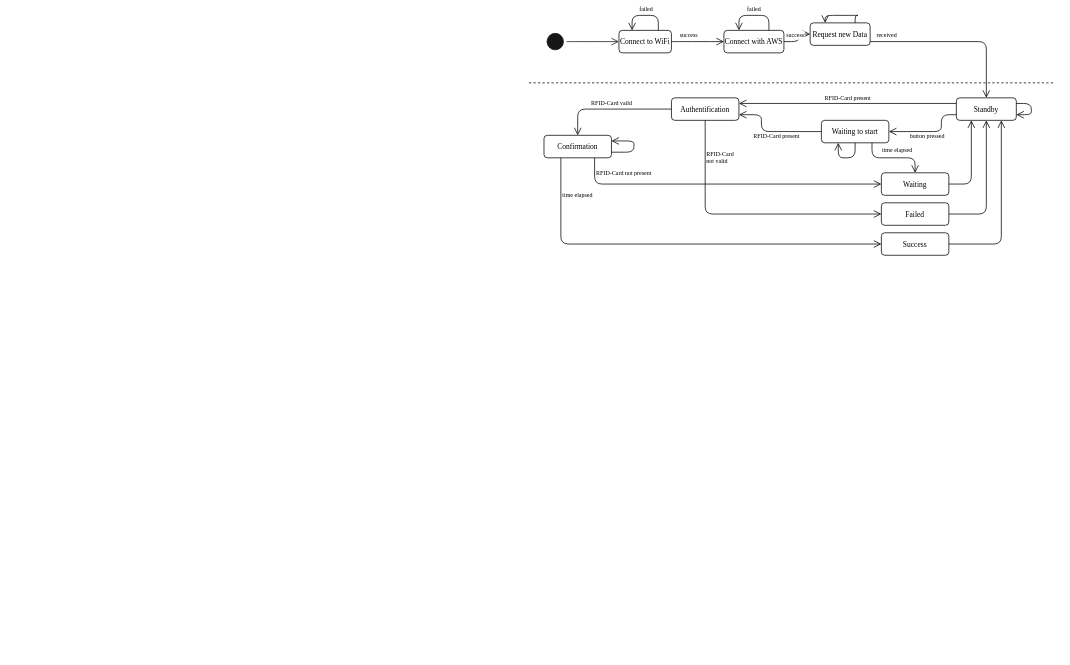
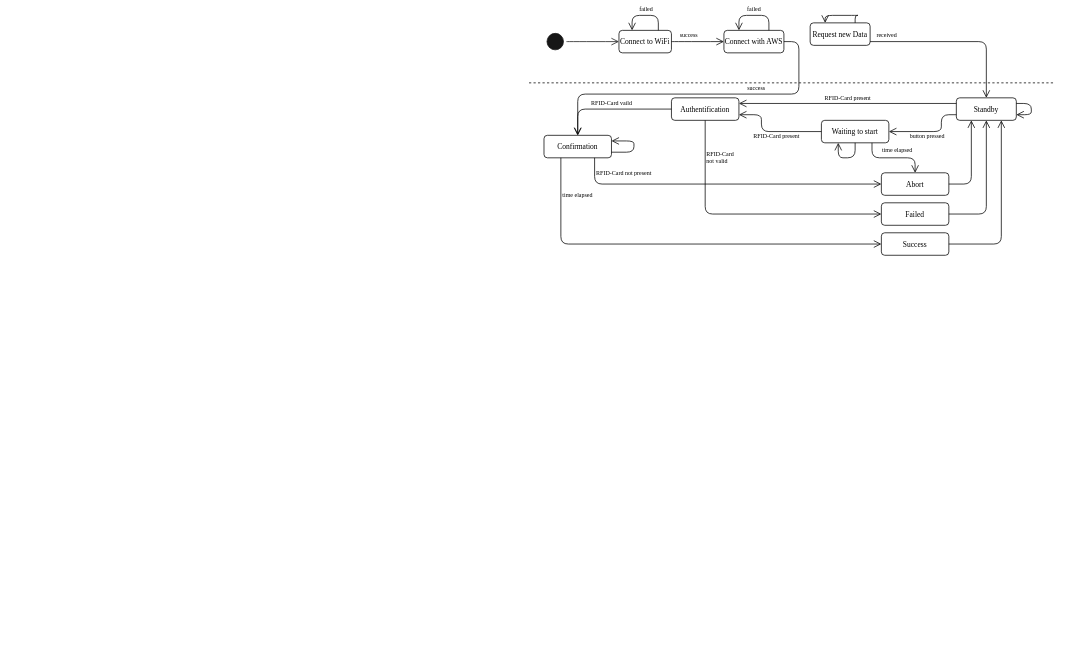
  <mxCell id="0" />
  <mxCell id="1" parent="0" />
  <mxCell id="2" value="no" style="edgeStyle=orthogonalEdgeStyle;rounded=1;orthogonalLoop=1;jettySize=auto;html=1;startSize=8;endArrow=open;endFill=0;endSize=8;strokeColor=#000000;fontFamily=Helvetica;exitX=0;exitY=0.5;exitDx=0;exitDy=0;sketch=1;" parent="1" edge="1"><mxGeometry x="-0.71" y="-53" relative="1" as="geometry"><Array as="points"><mxPoint x="50" y="780" /><mxPoint x="50" y="570" /></Array><mxPoint as="offset" /><mxPoint x="255" y="570.029" as="targetPoint" /></mxGeometry></mxCell>
  <mxCell id="3" value="" style="edgeStyle=orthogonalEdgeStyle;html=1;verticalAlign=bottom;endArrow=open;endSize=8;strokeColor=#161616;fontFamily=Helvetica;sketch=1;" parent="1" edge="1"><mxGeometry relative="1" as="geometry"><mxPoint x="280" y="120" as="targetPoint" /><Array as="points"><mxPoint x="20" y="865" /><mxPoint x="20" y="60" /><mxPoint x="280" y="60" /></Array></mxGeometry></mxCell>
  <mxCell id="4" value="" style="ellipse;html=1;shape=startState;fillColor=#161616;strokeColor=#161616;" vertex="1" parent="1"><mxGeometry x="725" y="40" width="30" height="30" as="geometry" /></mxCell>
  <mxCell id="5" value="" style="edgeStyle=orthogonalEdgeStyle;html=1;verticalAlign=bottom;endArrow=open;endSize=8;strokeColor=#161616;startSize=8;jumpStyle=none;curved=1;" edge="1" source="4" parent="1" target="7"><mxGeometry relative="1" as="geometry"><mxPoint x="815" y="55" as="targetPoint" /></mxGeometry></mxCell>
  <mxCell id="6" value="&lt;font style=&quot;font-size: 8px&quot;&gt;success&lt;/font&gt;" style="edgeStyle=orthogonalEdgeStyle;curved=1;sketch=0;jumpStyle=none;orthogonalLoop=1;jettySize=auto;html=1;entryX=0;entryY=0.5;entryDx=0;entryDy=0;startArrow=none;startFill=0;startSize=8;endArrow=open;endFill=0;endSize=8;targetPerimeterSpacing=0;fontFamily=Verdana;fontSize=10;labelPosition=center;verticalLabelPosition=top;align=center;verticalAlign=bottom;" edge="1" parent="1" source="7" target="9"><mxGeometry x="-0.333" relative="1" as="geometry"><mxPoint as="offset" /></mxGeometry></mxCell>
  <mxCell id="7" value="&lt;span style=&quot;line-height: 100%&quot;&gt;Connect to WiFi&lt;/span&gt;" style="rounded=1;verticalAlign=middle;labelPosition=center;verticalLabelPosition=middle;align=center;labelBorderColor=none;whiteSpace=wrap;fontFamily=Verdana;html=1;fontSize=10;fillColor=none;" vertex="1" parent="1"><mxGeometry x="825" y="40" width="70" height="30" as="geometry" /></mxCell>
  <mxCell id="8" value="&lt;font style=&quot;font-size: 8px&quot;&gt;failed&lt;/font&gt;" style="orthogonalLoop=1;jettySize=auto;html=1;exitX=0.25;exitY=0;exitDx=0;exitDy=0;entryX=0.75;entryY=0;entryDx=0;entryDy=0;startArrow=open;startFill=0;endArrow=none;endFill=0;fontFamily=Verdana;fontSize=10;targetPerimeterSpacing=0;endSize=8;startSize=8;jumpStyle=none;sketch=0;rounded=1;labelPosition=center;verticalLabelPosition=top;align=center;verticalAlign=bottom;edgeStyle=orthogonalEdgeStyle;" edge="1" parent="1" source="7" target="7"><mxGeometry relative="1" as="geometry"><Array as="points"><mxPoint x="843" y="20" /><mxPoint x="878" y="20" /></Array></mxGeometry></mxCell>
  <mxCell id="9" value="&lt;span style=&quot;line-height: 100%&quot;&gt;Connect with AWS&lt;/span&gt;" style="rounded=1;verticalAlign=middle;labelPosition=center;verticalLabelPosition=middle;align=center;labelBorderColor=none;whiteSpace=wrap;fontFamily=Verdana;html=1;fontSize=10;fillColor=none;" vertex="1" parent="1"><mxGeometry x="965" y="40" width="80" height="30" as="geometry" /></mxCell>
  <mxCell id="10" value="&lt;font style=&quot;font-size: 8px&quot;&gt;failed&lt;/font&gt;" style="orthogonalLoop=1;jettySize=auto;html=1;exitX=0.25;exitY=0;exitDx=0;exitDy=0;entryX=0.75;entryY=0;entryDx=0;entryDy=0;startArrow=open;startFill=0;endArrow=none;endFill=0;fontFamily=Verdana;fontSize=10;targetPerimeterSpacing=0;endSize=8;startSize=8;jumpStyle=none;sketch=0;rounded=1;labelPosition=center;verticalLabelPosition=top;align=center;verticalAlign=bottom;edgeStyle=orthogonalEdgeStyle;" edge="1" parent="1" source="9" target="9"><mxGeometry relative="1" as="geometry"><mxPoint x="967.5" y="40" as="sourcePoint" /><mxPoint x="1002.5" y="40" as="targetPoint" /><Array as="points"><mxPoint x="985" y="20" /><mxPoint x="1025" y="20" /></Array></mxGeometry></mxCell>
  <mxCell id="11" value="received" style="edgeStyle=orthogonalEdgeStyle;rounded=1;sketch=0;jumpStyle=none;orthogonalLoop=1;jettySize=auto;html=1;startArrow=none;startFill=0;startSize=8;endArrow=open;endFill=0;endSize=8;targetPerimeterSpacing=0;strokeWidth=1;fontFamily=Verdana;fontSize=8;labelPosition=center;verticalLabelPosition=top;align=center;verticalAlign=bottom;entryX=0.5;entryY=0;entryDx=0;entryDy=0;" edge="1" parent="1" source="12" target="19"><mxGeometry x="-0.805" relative="1" as="geometry"><mxPoint x="1345" y="150" as="targetPoint" /><Array as="points"><mxPoint x="1315" y="55" /></Array><mxPoint as="offset" /></mxGeometry></mxCell>
  <mxCell id="12" value="&lt;span style=&quot;line-height: 100%&quot;&gt;Request new Data&lt;/span&gt;" style="rounded=1;verticalAlign=middle;labelPosition=center;verticalLabelPosition=middle;align=center;labelBorderColor=none;whiteSpace=wrap;fontFamily=Verdana;html=1;fontSize=10;fillColor=none;" vertex="1" parent="1"><mxGeometry x="1080" y="30" width="80" height="30" as="geometry" /></mxCell>
- <mxCell id="13" value="&lt;font style=&quot;font-size: 8px&quot;&gt;success&lt;/font&gt;" style="edgeStyle=orthogonalEdgeStyle;sketch=0;jumpStyle=none;orthogonalLoop=1;jettySize=auto;html=1;startArrow=none;startFill=0;startSize=8;endArrow=open;endFill=0;endSize=8;targetPerimeterSpacing=0;fontFamily=Verdana;fontSize=10;labelPosition=center;verticalLabelPosition=top;align=center;verticalAlign=bottom;exitX=1;exitY=0.5;exitDx=0;exitDy=0;rounded=1;" edge="1" parent="1" source="9" target="12"><mxGeometry x="-0.333" relative="1" as="geometry"><mxPoint x="1035" y="80" as="sourcePoint" /><mxPoint x="1095" y="80" as="targetPoint" /><mxPoint as="offset" /></mxGeometry></mxCell>
+ <mxCell id="13" value="&lt;font style=&quot;font-size: 8px&quot;&gt;success&lt;/font&gt;" style="edgeStyle=orthogonalEdgeStyle;sketch=0;jumpStyle=none;orthogonalLoop=1;jettySize=auto;html=1;startArrow=none;startFill=0;startSize=8;endArrow=open;endFill=0;endSize=8;targetPerimeterSpacing=0;fontFamily=Verdana;fontSize=10;labelPosition=center;verticalLabelPosition=top;align=center;verticalAlign=bottom;exitX=1;exitY=0.5;exitDx=0;exitDy=0;rounded=1;" edge="1" parent="1" source="9" target="29"><mxGeometry x="-0.333" relative="1" as="geometry"><mxPoint x="1035" y="80" as="sourcePoint" /><mxPoint x="1095" y="80" as="targetPoint" /><mxPoint as="offset" /></mxGeometry></mxCell>
  <mxCell id="14" style="edgeStyle=orthogonalEdgeStyle;sketch=0;jumpStyle=none;orthogonalLoop=1;jettySize=auto;html=1;exitX=0.75;exitY=0;exitDx=0;exitDy=0;entryX=0.25;entryY=0;entryDx=0;entryDy=0;startArrow=none;startFill=0;startSize=8;endArrow=open;endFill=0;endSize=8;targetPerimeterSpacing=0;fontFamily=Verdana;fontSize=10;rounded=1;" edge="1" parent="1" source="12" target="12"><mxGeometry relative="1" as="geometry"><Array as="points"><mxPoint x="1145" y="20" /><mxPoint x="1105" y="20" /></Array></mxGeometry></mxCell>
  <mxCell id="15" value="" style="endArrow=none;dashed=1;html=1;strokeWidth=1;fontFamily=Verdana;fontSize=10;" edge="1" parent="1"><mxGeometry width="50" height="50" relative="1" as="geometry"><mxPoint y="110" as="sourcePoint" x="705" /><mxPoint x="1405" y="110" as="targetPoint" /></mxGeometry></mxCell>
  <mxCell id="16" value="RFID-Card present" style="edgeStyle=orthogonalEdgeStyle;rounded=1;sketch=0;jumpStyle=none;orthogonalLoop=1;jettySize=auto;html=1;entryX=1;entryY=0.25;entryDx=0;entryDy=0;startArrow=none;startFill=0;startSize=8;endArrow=open;endFill=0;endSize=8;targetPerimeterSpacing=0;strokeWidth=1;fontFamily=Verdana;fontSize=8;exitX=0;exitY=0.25;exitDx=0;exitDy=0;labelPosition=center;verticalLabelPosition=top;align=center;verticalAlign=bottom;" edge="1" parent="1" source="19" target="22"><mxGeometry relative="1" as="geometry" /></mxCell>
  <mxCell id="17" value="button pressed" style="edgeStyle=orthogonalEdgeStyle;rounded=1;sketch=0;jumpStyle=none;orthogonalLoop=1;jettySize=auto;html=1;startArrow=none;startFill=0;startSize=8;endArrow=open;endFill=0;endSize=8;targetPerimeterSpacing=0;strokeColor=#000000;strokeWidth=1;fontFamily=Verdana;fontSize=8;exitX=0;exitY=0.75;exitDx=0;exitDy=0;entryX=1;entryY=0.5;entryDx=0;entryDy=0;labelPosition=center;verticalLabelPosition=bottom;align=center;verticalAlign=top;" edge="1" parent="1" source="19" target="25"><mxGeometry x="0.111" y="-5" relative="1" as="geometry"><Array as="points"><mxPoint x="1255" y="153" /><mxPoint x="1255" y="175" /></Array><mxPoint as="offset" /></mxGeometry></mxCell>
  <mxCell id="18" style="edgeStyle=orthogonalEdgeStyle;rounded=1;sketch=0;jumpStyle=none;orthogonalLoop=1;jettySize=auto;html=1;startArrow=none;startFill=0;startSize=8;endArrow=open;endFill=0;endSize=8;targetPerimeterSpacing=0;strokeColor=#000000;strokeWidth=1;fontFamily=Verdana;fontSize=8;exitX=1;exitY=0.25;exitDx=0;exitDy=0;entryX=1;entryY=0.75;entryDx=0;entryDy=0;" edge="1" parent="1" source="19" target="19"><mxGeometry relative="1" as="geometry"><mxPoint x="1365" y="160" as="targetPoint" /><Array as="points"><mxPoint x="1375" y="137" /><mxPoint x="1375" y="153" /></Array></mxGeometry></mxCell>
  <mxCell id="19" value="&lt;span style=&quot;line-height: 100%&quot;&gt;Standby&lt;/span&gt;" style="rounded=1;verticalAlign=middle;labelPosition=center;verticalLabelPosition=middle;align=center;labelBorderColor=none;whiteSpace=wrap;fontFamily=Verdana;html=1;fontSize=10;fillColor=none;" vertex="1" parent="1"><mxGeometry x="1275" y="130" width="80" height="30" as="geometry" /></mxCell>
  <mxCell id="20" value="RFID-Card vaild" style="edgeStyle=orthogonalEdgeStyle;rounded=1;sketch=0;jumpStyle=none;orthogonalLoop=1;jettySize=auto;html=1;startArrow=none;startFill=0;startSize=8;endArrow=open;endFill=0;endSize=8;targetPerimeterSpacing=0;strokeColor=#000000;strokeWidth=1;fontFamily=Verdana;fontSize=8;labelPosition=center;verticalLabelPosition=top;align=center;verticalAlign=bottom;entryX=0.5;entryY=0;entryDx=0;entryDy=0;" edge="1" parent="1" source="22" target="29"><mxGeometry relative="1" as="geometry"><Array as="points"><mxPoint x="770" y="145" /></Array></mxGeometry></mxCell>
  <mxCell id="21" value="RFID-Card&lt;br&gt;not valid" style="edgeStyle=orthogonalEdgeStyle;rounded=1;sketch=0;jumpStyle=none;orthogonalLoop=1;jettySize=auto;html=1;entryX=0;entryY=0.5;entryDx=0;entryDy=0;startArrow=none;startFill=0;startSize=8;endArrow=open;endFill=0;endSize=8;targetPerimeterSpacing=0;strokeColor=#000000;strokeWidth=1;fontFamily=Verdana;fontSize=8;labelPosition=right;verticalLabelPosition=middle;align=left;verticalAlign=middle;exitX=0.5;exitY=1;exitDx=0;exitDy=0;" edge="1" parent="1" source="22" target="34"><mxGeometry x="-0.722" relative="1" as="geometry"><Array as="points"><mxPoint x="940" y="285" /></Array><mxPoint as="offset" /></mxGeometry></mxCell>
  <mxCell id="22" value="&lt;span style=&quot;line-height: 100%&quot;&gt;Authentification&lt;/span&gt;" style="rounded=1;verticalAlign=middle;labelPosition=center;verticalLabelPosition=middle;align=center;labelBorderColor=none;whiteSpace=wrap;fontFamily=Verdana;html=1;fontSize=10;fillColor=none;" vertex="1" parent="1"><mxGeometry x="895" y="130" width="90" height="30" as="geometry" /></mxCell>
  <mxCell id="23" value="RFID-Card present" style="rounded=1;sketch=0;jumpStyle=none;orthogonalLoop=1;jettySize=auto;html=1;entryX=1;entryY=0.75;entryDx=0;entryDy=0;startArrow=none;startFill=0;startSize=8;endArrow=open;endFill=0;endSize=8;targetPerimeterSpacing=0;strokeColor=#000000;strokeWidth=1;fontFamily=Verdana;fontSize=8;exitX=0;exitY=0.5;exitDx=0;exitDy=0;labelPosition=center;verticalLabelPosition=bottom;align=center;verticalAlign=top;edgeStyle=orthogonalEdgeStyle;" edge="1" parent="1" source="25" target="22"><mxGeometry x="-0.094" y="-5" relative="1" as="geometry"><Array as="points"><mxPoint x="1015" y="175" /><mxPoint x="1015" y="153" /></Array><mxPoint as="offset" /></mxGeometry></mxCell>
  <mxCell id="24" value="time elapsed" style="edgeStyle=orthogonalEdgeStyle;rounded=1;sketch=0;jumpStyle=none;orthogonalLoop=1;jettySize=auto;html=1;exitX=0.75;exitY=1;exitDx=0;exitDy=0;startArrow=none;startFill=0;startSize=8;endArrow=open;endFill=0;endSize=8;targetPerimeterSpacing=0;strokeColor=#000000;strokeWidth=1;fontFamily=Verdana;fontSize=8;" edge="1" parent="1" source="25" target="32"><mxGeometry x="0.077" y="10" relative="1" as="geometry"><mxPoint as="offset" /></mxGeometry></mxCell>
  <mxCell id="25" value="&lt;span style=&quot;line-height: 100%&quot;&gt;Waiting to start&lt;/span&gt;" style="rounded=1;verticalAlign=middle;labelPosition=center;verticalLabelPosition=middle;align=center;labelBorderColor=none;whiteSpace=wrap;fontFamily=Verdana;html=1;fontSize=10;fillColor=none;" vertex="1" parent="1"><mxGeometry x="1095" y="160" width="90" height="30" as="geometry" /></mxCell>
  <mxCell id="26" style="edgeStyle=orthogonalEdgeStyle;rounded=1;sketch=0;jumpStyle=none;orthogonalLoop=1;jettySize=auto;html=1;entryX=0.25;entryY=1;entryDx=0;entryDy=0;startArrow=none;startFill=0;startSize=8;endArrow=open;endFill=0;endSize=8;targetPerimeterSpacing=0;strokeColor=#000000;strokeWidth=1;fontFamily=Verdana;fontSize=8;exitX=0.5;exitY=1;exitDx=0;exitDy=0;" edge="1" parent="1" source="25" target="25"><mxGeometry relative="1" as="geometry"><Array as="points"><mxPoint x="1140" y="210" /><mxPoint x="1118" y="210" /></Array></mxGeometry></mxCell>
  <mxCell id="27" value="RFID-Card not present" style="edgeStyle=orthogonalEdgeStyle;rounded=1;sketch=0;jumpStyle=none;orthogonalLoop=1;jettySize=auto;html=1;exitX=0.75;exitY=1;exitDx=0;exitDy=0;entryX=0;entryY=0.5;entryDx=0;entryDy=0;startArrow=none;startFill=0;startSize=8;endArrow=open;endFill=0;endSize=8;targetPerimeterSpacing=0;strokeColor=#000000;strokeWidth=1;fontFamily=Verdana;fontSize=8;labelPosition=right;verticalLabelPosition=middle;align=left;verticalAlign=middle;" edge="1" parent="1" source="29" target="32"><mxGeometry x="-0.904" relative="1" as="geometry"><mxPoint as="offset" /></mxGeometry></mxCell>
  <mxCell id="28" value="time elapsed" style="edgeStyle=orthogonalEdgeStyle;rounded=1;sketch=0;jumpStyle=none;orthogonalLoop=1;jettySize=auto;html=1;exitX=0.25;exitY=1;exitDx=0;exitDy=0;entryX=0;entryY=0.5;entryDx=0;entryDy=0;startArrow=none;startFill=0;startSize=8;endArrow=open;endFill=0;endSize=8;targetPerimeterSpacing=0;strokeColor=#000000;strokeWidth=1;fontFamily=Verdana;fontSize=8;labelPosition=right;verticalLabelPosition=middle;align=left;verticalAlign=middle;" edge="1" parent="1" source="29" target="36"><mxGeometry x="-0.816" relative="1" as="geometry"><mxPoint as="offset" /></mxGeometry></mxCell>
  <mxCell id="29" value="&lt;span style=&quot;line-height: 100%&quot;&gt;Confirmation&lt;/span&gt;" style="rounded=1;verticalAlign=middle;labelPosition=center;verticalLabelPosition=middle;align=center;labelBorderColor=none;whiteSpace=wrap;fontFamily=Verdana;html=1;fontSize=10;fillColor=none;" vertex="1" parent="1"><mxGeometry x="725" y="180" width="90" height="30" as="geometry" /></mxCell>
  <mxCell id="30" style="edgeStyle=orthogonalEdgeStyle;rounded=1;sketch=0;jumpStyle=none;orthogonalLoop=1;jettySize=auto;html=1;exitX=1;exitY=0.75;exitDx=0;exitDy=0;entryX=1;entryY=0.25;entryDx=0;entryDy=0;startArrow=none;startFill=0;startSize=8;endArrow=open;endFill=0;endSize=8;targetPerimeterSpacing=0;strokeColor=#000000;strokeWidth=1;fontFamily=Verdana;fontSize=8;" edge="1" parent="1" source="29" target="29"><mxGeometry relative="1" as="geometry"><Array as="points"><mxPoint x="845" y="203" /><mxPoint x="845" y="187" /></Array></mxGeometry></mxCell>
  <mxCell id="31" style="edgeStyle=orthogonalEdgeStyle;rounded=1;sketch=0;jumpStyle=none;orthogonalLoop=1;jettySize=auto;html=1;entryX=0.25;entryY=1;entryDx=0;entryDy=0;startArrow=none;startFill=0;startSize=8;endArrow=open;endFill=0;endSize=8;targetPerimeterSpacing=0;strokeColor=#000000;strokeWidth=1;fontFamily=Verdana;fontSize=8;" edge="1" parent="1" source="32" target="19"><mxGeometry relative="1" as="geometry" /></mxCell>
- <mxCell id="32" value="&lt;span style=&quot;line-height: 100%&quot;&gt;Waiting&lt;/span&gt;" style="rounded=1;verticalAlign=middle;labelPosition=center;verticalLabelPosition=middle;align=center;labelBorderColor=none;whiteSpace=wrap;fontFamily=Verdana;html=1;fontSize=10;fillColor=none;" vertex="1" parent="1"><mxGeometry x="1175" y="230" width="90" height="30" as="geometry" /></mxCell>
+ <mxCell id="32" value="&lt;span style=&quot;line-height: 100%&quot;&gt;Abort&lt;/span&gt;" style="rounded=1;verticalAlign=middle;labelPosition=center;verticalLabelPosition=middle;align=center;labelBorderColor=none;whiteSpace=wrap;fontFamily=Verdana;html=1;fontSize=10;fillColor=none;" vertex="1" parent="1"><mxGeometry x="1175" y="230" width="90" height="30" as="geometry" /></mxCell>
  <mxCell id="33" style="edgeStyle=orthogonalEdgeStyle;rounded=1;sketch=0;jumpStyle=none;orthogonalLoop=1;jettySize=auto;html=1;entryX=0.5;entryY=1;entryDx=0;entryDy=0;startArrow=none;startFill=0;startSize=8;endArrow=open;endFill=0;endSize=8;targetPerimeterSpacing=0;strokeColor=#000000;strokeWidth=1;fontFamily=Verdana;fontSize=8;" edge="1" parent="1" source="34" target="19"><mxGeometry relative="1" as="geometry" /></mxCell>
  <mxCell id="34" value="&lt;span style=&quot;line-height: 100%&quot;&gt;Failed&lt;/span&gt;" style="rounded=1;verticalAlign=middle;labelPosition=center;verticalLabelPosition=middle;align=center;labelBorderColor=none;whiteSpace=wrap;fontFamily=Verdana;html=1;fontSize=10;fillColor=none;" vertex="1" parent="1"><mxGeometry x="1175" y="270" width="90" height="30" as="geometry" /></mxCell>
  <mxCell id="35" style="edgeStyle=orthogonalEdgeStyle;rounded=1;sketch=0;jumpStyle=none;orthogonalLoop=1;jettySize=auto;html=1;startArrow=none;startFill=0;startSize=8;endArrow=open;endFill=0;endSize=8;targetPerimeterSpacing=0;strokeColor=#000000;strokeWidth=1;fontFamily=Verdana;fontSize=8;entryX=0.75;entryY=1;entryDx=0;entryDy=0;" edge="1" parent="1" source="36" target="19"><mxGeometry relative="1" as="geometry" /></mxCell>
  <mxCell id="36" value="&lt;span style=&quot;line-height: 100%&quot;&gt;Success&lt;/span&gt;" style="rounded=1;verticalAlign=middle;labelPosition=center;verticalLabelPosition=middle;align=center;labelBorderColor=none;whiteSpace=wrap;fontFamily=Verdana;html=1;fontSize=10;fillColor=none;" vertex="1" parent="1"><mxGeometry x="1175" y="310" width="90" height="30" as="geometry" /></mxCell>
